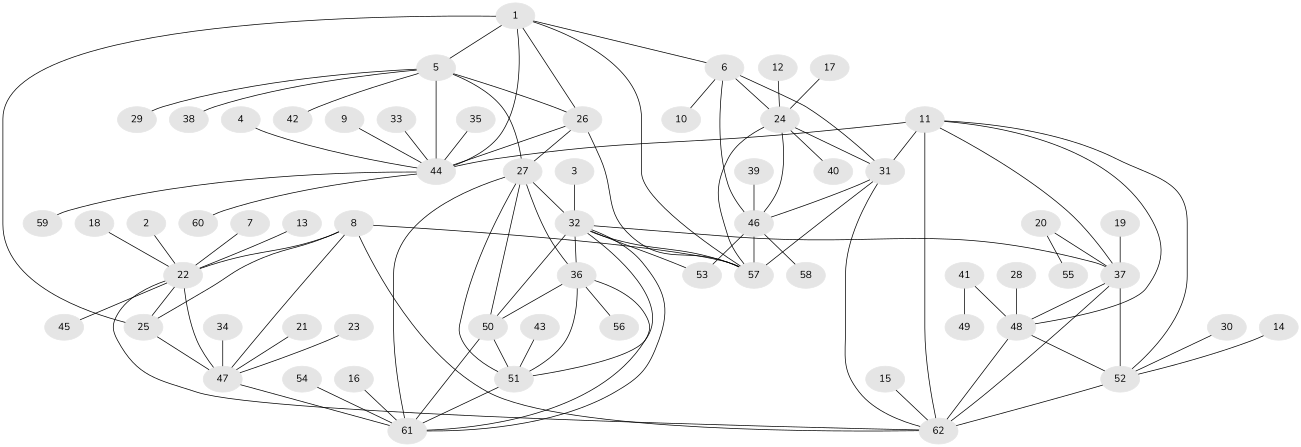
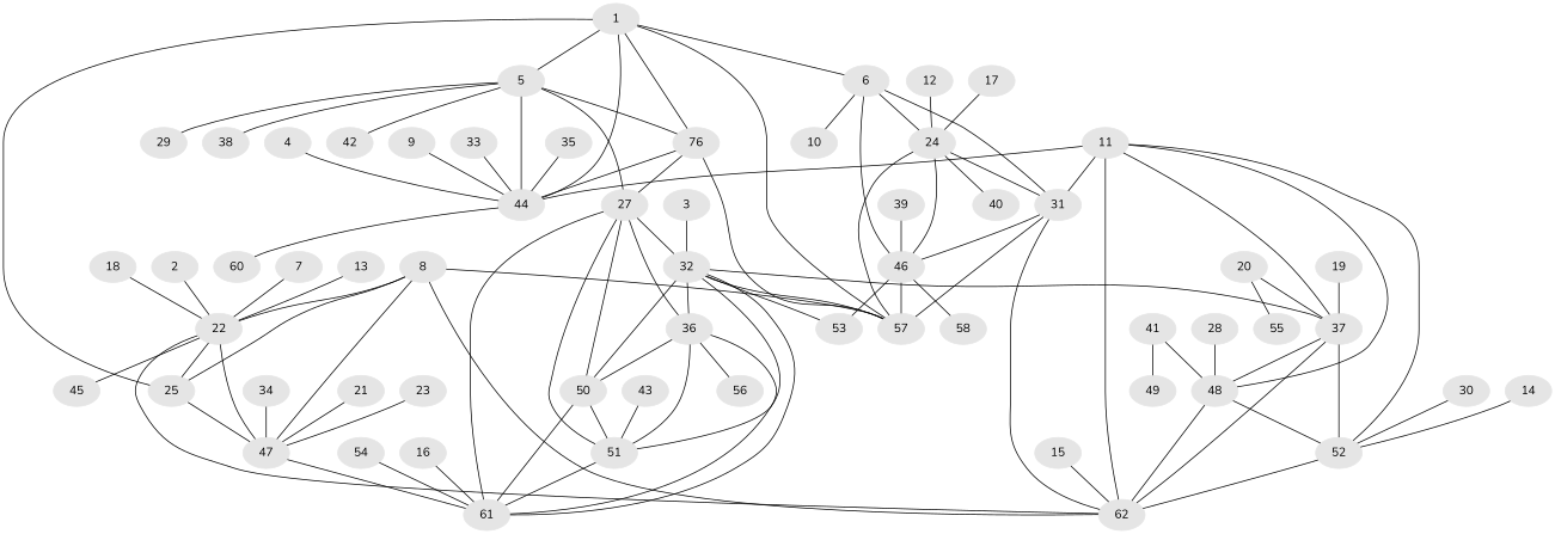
  graph {
    fontname=Nunito
    node [color=gray90 fontname=Nunito style=filled]
    edge [fontname=Nunito weight=1.0]
    1
    5
    6
    25
-   26
+   26 [label=76]
    44
    57
    27
    29
    38
    42
    10
    24
    31
    46
    47
-   59
    60
    2
    22
    62
    45
    3
    32
    37
    61
    36
    50
    51
    53
    4
    40
    58
    7
    8
    9
    11
    48
    52
    12
    13
    14
    15
    16
    17
    18
    19
    20
    55
    21
    23
    56
    28
    30
    33
    34
    35
    39
    41
    49
    43
    54
    1 -- 5 [weight=2.0]
    1 -- 6
    1 -- 25
    1 -- 26
    1 -- 44 [weight=2.0]
    1 -- 57 [weight=2.0]
    5 -- 26 [weight=2.0]
    5 -- 44 [weight=4.0]
    5 -- 27
    5 -- 29
    5 -- 38
    5 -- 42
    6 -- 10
    6 -- 24 [weight=2.0]
    6 -- 31 [weight=2.0]
    6 -- 46 [weight=2.0]
    25 -- 47
    26 -- 44 [weight=2.0]
    26 -- 57
    26 -- 27
-   44 -- 59
    44 -- 60
    27 -- 32
    27 -- 61
    27 -- 36
    27 -- 50
    27 -- 51
    24 -- 57
    24 -- 31
    24 -- 46
    24 -- 40
    31 -- 57
    31 -- 46
    31 -- 62
    46 -- 57
    46 -- 53
    46 -- 58
    47 -- 61
    2 -- 22
    22 -- 25 [weight=3.0]
    22 -- 47 [weight=3.0]
    22 -- 62
    22 -- 45
    3 -- 32
    32 -- 57
    32 -- 37
    32 -- 61
    32 -- 36
    32 -- 50
    32 -- 51
    32 -- 53
    37 -- 62 [weight=2.0]
    37 -- 48
    37 -- 52
    36 -- 61
    36 -- 50
    36 -- 51
    36 -- 56
    50 -- 61
    50 -- 51
    51 -- 61
    4 -- 44
    7 -- 22
    8 -- 25
    8 -- 57
    8 -- 47
    8 -- 22 [weight=3.0]
    8 -- 62
    9 -- 44
    11 -- 44
    11 -- 31
    11 -- 62 [weight=2.0]
    11 -- 37
    11 -- 48
    11 -- 52
    48 -- 62 [weight=2.0]
    48 -- 52
    52 -- 62 [weight=2.0]
    12 -- 24
    13 -- 22
    14 -- 52
    15 -- 62
    16 -- 61
    17 -- 24
    18 -- 22
    19 -- 37
    20 -- 37
    20 -- 55
    21 -- 47
    23 -- 47
    28 -- 48
    30 -- 52
    33 -- 44
    34 -- 47
    35 -- 44
    39 -- 46
    41 -- 48
    41 -- 49
    43 -- 51
    54 -- 61
  }
